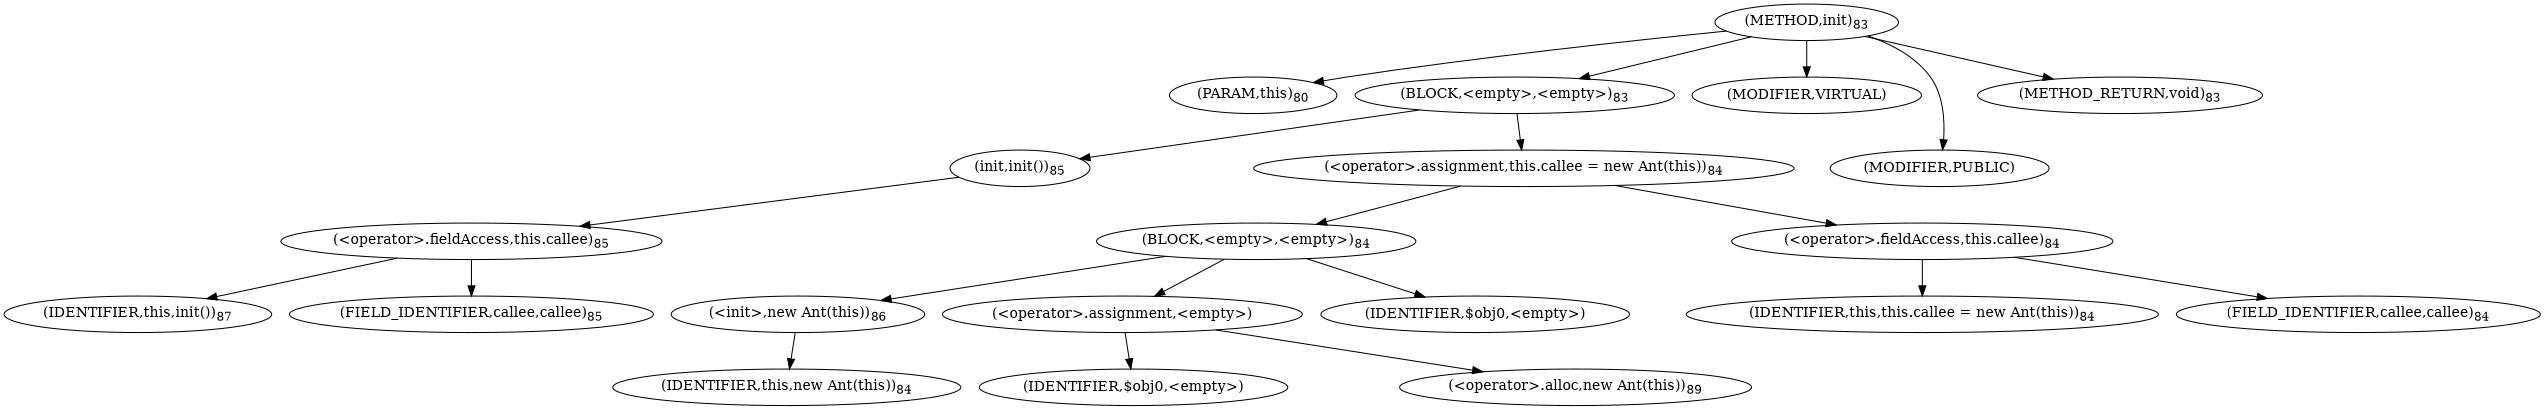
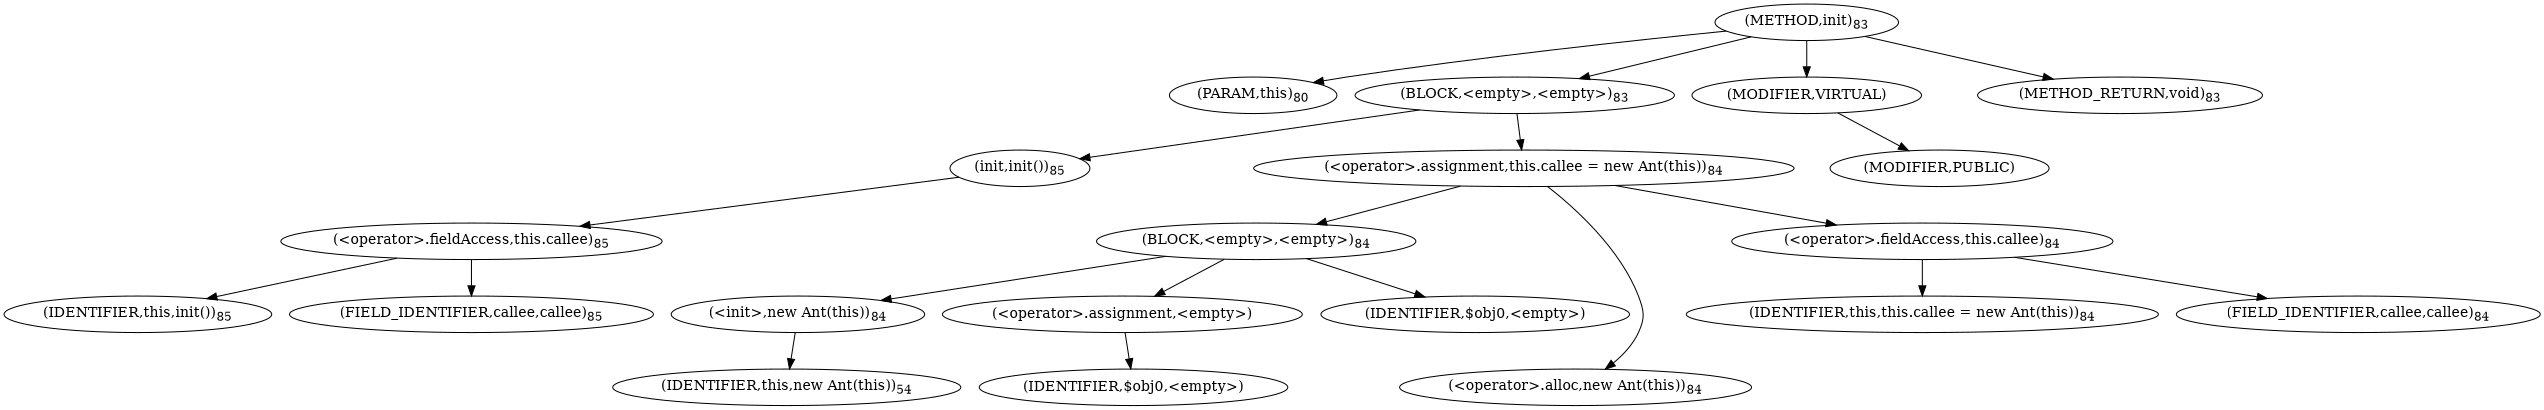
  digraph {
    n1 [label=<(METHOD,init)<SUB>83</SUB>>]
    n2 [label=<(PARAM,this)<SUB>80</SUB>>]
    n3 [label=<(BLOCK,&lt;empty&gt;,&lt;empty&gt;)<SUB>83</SUB>>]
    n4 [label=<(MODIFIER,PUBLIC)>]
    n5 [label=<(MODIFIER,VIRTUAL)>]
    n6 [label=<(METHOD_RETURN,void)<SUB>83</SUB>>]
    n7 [label=<(&lt;operator&gt;.assignment,this.callee = new Ant(this))<SUB>84</SUB>>]
    n8 [label=<(init,init())<SUB>85</SUB>>]
    n9 [label=<(&lt;operator&gt;.fieldAccess,this.callee)<SUB>84</SUB>>]
    n10 [label=<(BLOCK,&lt;empty&gt;,&lt;empty&gt;)<SUB>84</SUB>>]
    n11 [label=<(&lt;operator&gt;.fieldAccess,this.callee)<SUB>85</SUB>>]
    n12 [label=<(IDENTIFIER,this,this.callee = new Ant(this))<SUB>84</SUB>>]
    n13 [label=<(FIELD_IDENTIFIER,callee,callee)<SUB>84</SUB>>]
    n14 [label=<(&lt;operator&gt;.assignment,&lt;empty&gt;)>]
-   n15 [label=<(&lt;init&gt;,new Ant(this))<SUB>86</SUB>>]
+   n15 [label=<(&lt;init&gt;,new Ant(this))<SUB>84</SUB>>]
    n16 [label=<(IDENTIFIER,$obj0,&lt;empty&gt;)>]
    n17 [label=<(IDENTIFIER,$obj0,&lt;empty&gt;)>]
-   n18 [label=<(&lt;operator&gt;.alloc,new Ant(this))<SUB>89</SUB>>]
-   n19 [label=<(IDENTIFIER,this,new Ant(this))<SUB>84</SUB>>]
-   n20 [label=<(IDENTIFIER,this,init())<SUB>87</SUB>>]
+   n18 [label=<(&lt;operator&gt;.alloc,new Ant(this))<SUB>84</SUB>>]
+   n19 [label=<(IDENTIFIER,this,new Ant(this))<SUB>54</SUB>>]
+   n20 [label=<(IDENTIFIER,this,init())<SUB>85</SUB>>]
    n21 [label=<(FIELD_IDENTIFIER,callee,callee)<SUB>85</SUB>>]
    n1 -> n2
    n1 -> n3
-   n1 -> n4
+   n5 -> n4
    n1 -> n5
    n1 -> n6
    n3 -> n7
    n3 -> n8
    n7 -> n9
    n7 -> n10
    n8 -> n11
    n9 -> n12
    n9 -> n13
    n10 -> n14
    n10 -> n15
    n10 -> n16
    n11 -> n20
    n11 -> n21
    n14 -> n17
-   n14 -> n18
+   n7 -> n18
    n15 -> n19
  }
